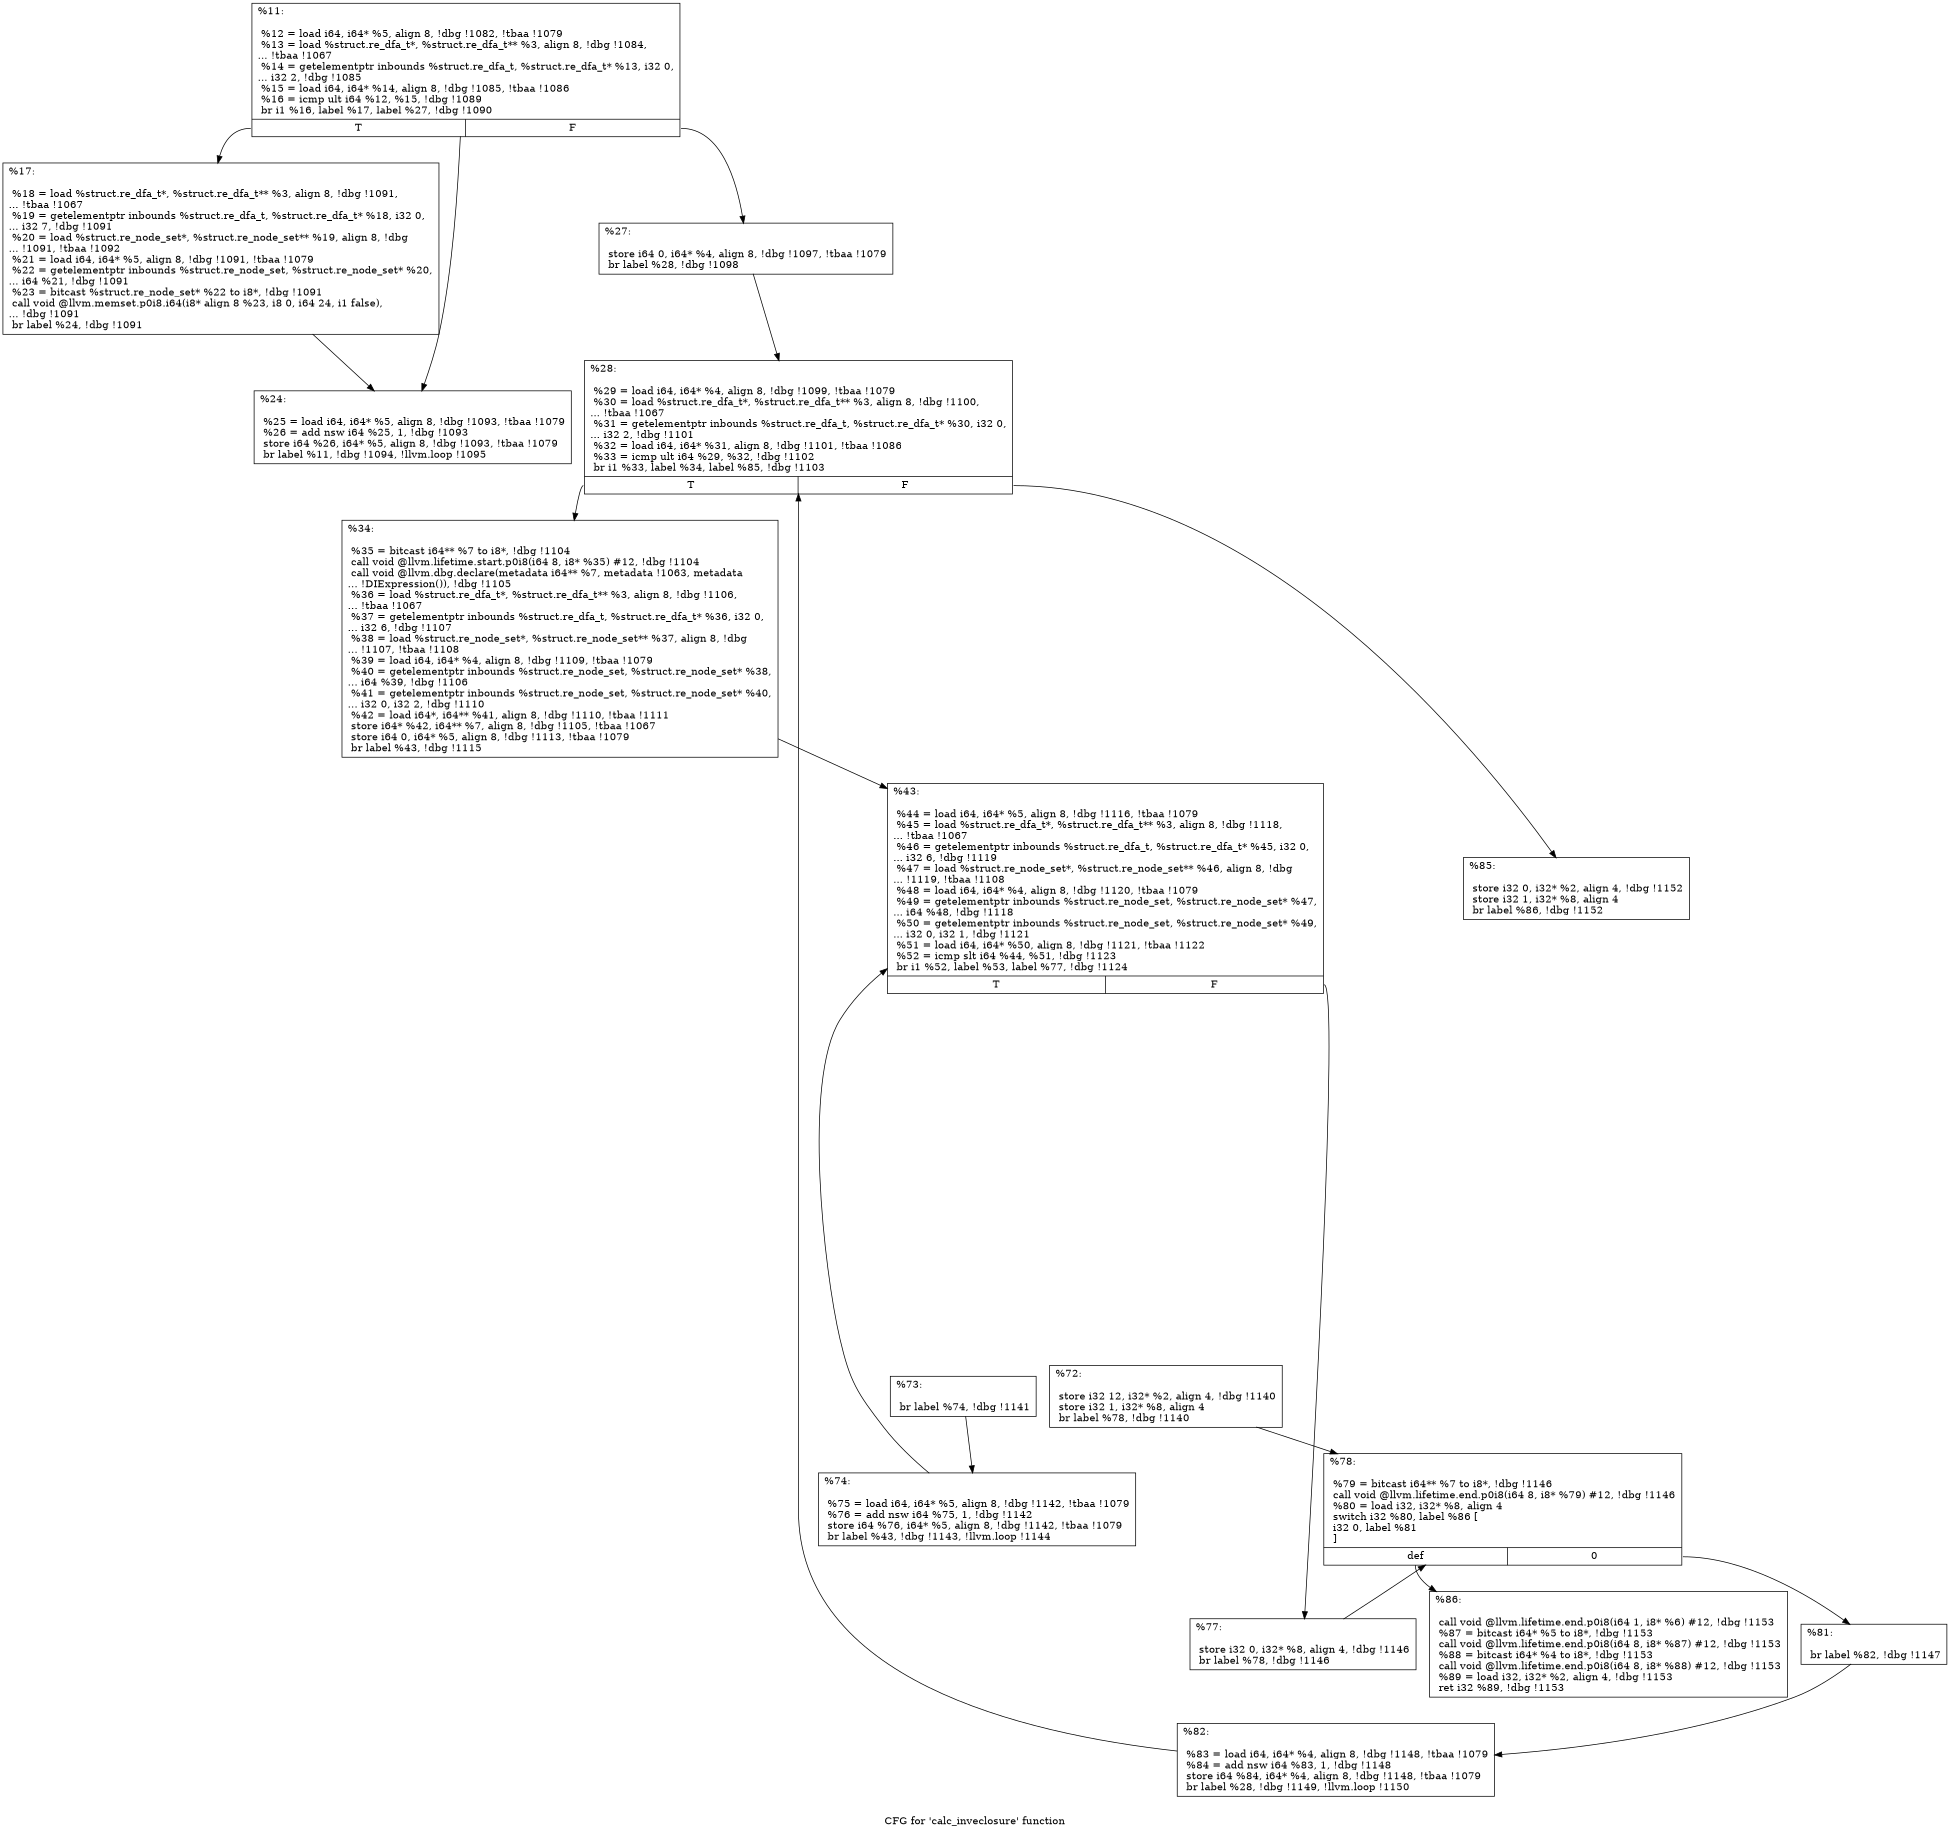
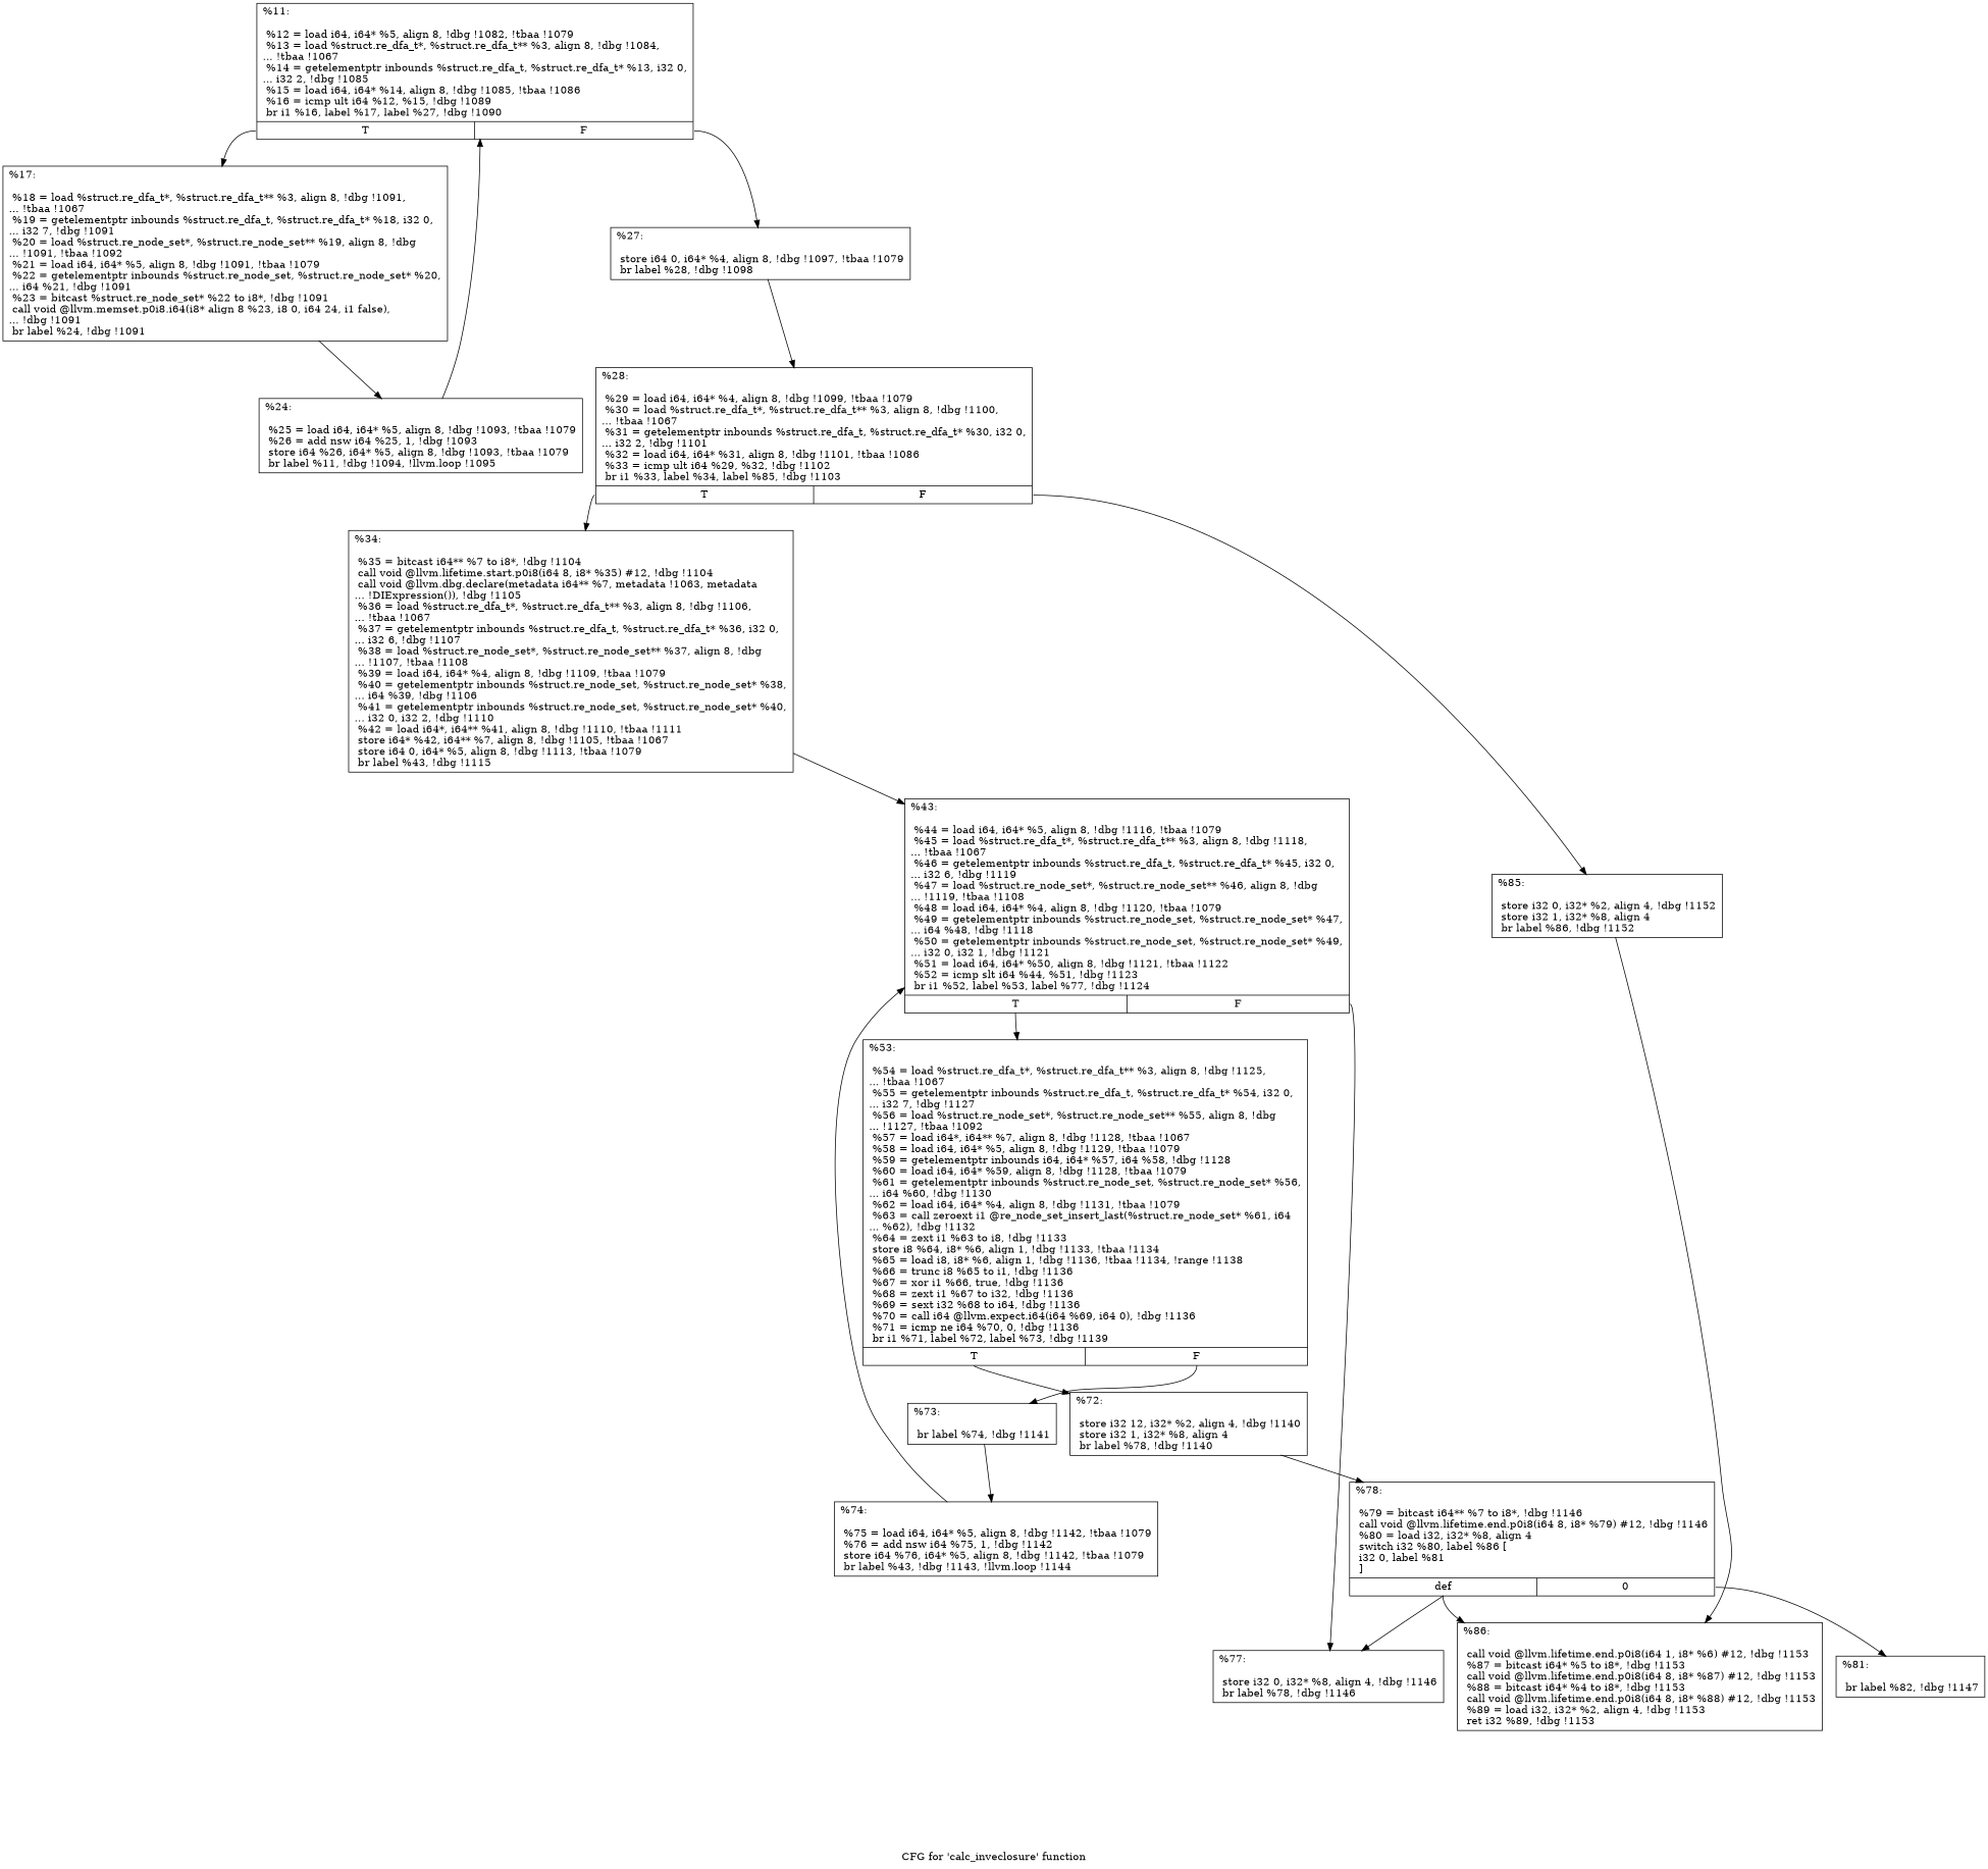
  digraph {
    label="CFG for 'calc_inveclosure' function"
    node [shape=record]
    n1 [label="{%11:\l\l  %12 = load i64, i64* %5, align 8, !dbg !1082, !tbaa !1079\l  %13 = load %struct.re_dfa_t*, %struct.re_dfa_t** %3, align 8, !dbg !1084,\l... !tbaa !1067\l  %14 = getelementptr inbounds %struct.re_dfa_t, %struct.re_dfa_t* %13, i32 0,\l... i32 2, !dbg !1085\l  %15 = load i64, i64* %14, align 8, !dbg !1085, !tbaa !1086\l  %16 = icmp ult i64 %12, %15, !dbg !1089\l  br i1 %16, label %17, label %27, !dbg !1090\l|{<s0>T|<s1>F}}"]
    n2 [label="{%17:\l\l  %18 = load %struct.re_dfa_t*, %struct.re_dfa_t** %3, align 8, !dbg !1091,\l... !tbaa !1067\l  %19 = getelementptr inbounds %struct.re_dfa_t, %struct.re_dfa_t* %18, i32 0,\l... i32 7, !dbg !1091\l  %20 = load %struct.re_node_set*, %struct.re_node_set** %19, align 8, !dbg\l... !1091, !tbaa !1092\l  %21 = load i64, i64* %5, align 8, !dbg !1091, !tbaa !1079\l  %22 = getelementptr inbounds %struct.re_node_set, %struct.re_node_set* %20,\l... i64 %21, !dbg !1091\l  %23 = bitcast %struct.re_node_set* %22 to i8*, !dbg !1091\l  call void @llvm.memset.p0i8.i64(i8* align 8 %23, i8 0, i64 24, i1 false),\l... !dbg !1091\l  br label %24, !dbg !1091\l}"]
    n3 [label="{%27:\l\l  store i64 0, i64* %4, align 8, !dbg !1097, !tbaa !1079\l  br label %28, !dbg !1098\l}"]
    n4 [label="{%24:\l\l  %25 = load i64, i64* %5, align 8, !dbg !1093, !tbaa !1079\l  %26 = add nsw i64 %25, 1, !dbg !1093\l  store i64 %26, i64* %5, align 8, !dbg !1093, !tbaa !1079\l  br label %11, !dbg !1094, !llvm.loop !1095\l}"]
    n5 [label="{%28:\l\l  %29 = load i64, i64* %4, align 8, !dbg !1099, !tbaa !1079\l  %30 = load %struct.re_dfa_t*, %struct.re_dfa_t** %3, align 8, !dbg !1100,\l... !tbaa !1067\l  %31 = getelementptr inbounds %struct.re_dfa_t, %struct.re_dfa_t* %30, i32 0,\l... i32 2, !dbg !1101\l  %32 = load i64, i64* %31, align 8, !dbg !1101, !tbaa !1086\l  %33 = icmp ult i64 %29, %32, !dbg !1102\l  br i1 %33, label %34, label %85, !dbg !1103\l|{<s0>T|<s1>F}}"]
    n6 [label="{%34:\l\l  %35 = bitcast i64** %7 to i8*, !dbg !1104\l  call void @llvm.lifetime.start.p0i8(i64 8, i8* %35) #12, !dbg !1104\l  call void @llvm.dbg.declare(metadata i64** %7, metadata !1063, metadata\l... !DIExpression()), !dbg !1105\l  %36 = load %struct.re_dfa_t*, %struct.re_dfa_t** %3, align 8, !dbg !1106,\l... !tbaa !1067\l  %37 = getelementptr inbounds %struct.re_dfa_t, %struct.re_dfa_t* %36, i32 0,\l... i32 6, !dbg !1107\l  %38 = load %struct.re_node_set*, %struct.re_node_set** %37, align 8, !dbg\l... !1107, !tbaa !1108\l  %39 = load i64, i64* %4, align 8, !dbg !1109, !tbaa !1079\l  %40 = getelementptr inbounds %struct.re_node_set, %struct.re_node_set* %38,\l... i64 %39, !dbg !1106\l  %41 = getelementptr inbounds %struct.re_node_set, %struct.re_node_set* %40,\l... i32 0, i32 2, !dbg !1110\l  %42 = load i64*, i64** %41, align 8, !dbg !1110, !tbaa !1111\l  store i64* %42, i64** %7, align 8, !dbg !1105, !tbaa !1067\l  store i64 0, i64* %5, align 8, !dbg !1113, !tbaa !1079\l  br label %43, !dbg !1115\l}"]
    n7 [label="{%85:\l\l  store i32 0, i32* %2, align 4, !dbg !1152\l  store i32 1, i32* %8, align 4\l  br label %86, !dbg !1152\l}"]
    n8 [label="{%43:\l\l  %44 = load i64, i64* %5, align 8, !dbg !1116, !tbaa !1079\l  %45 = load %struct.re_dfa_t*, %struct.re_dfa_t** %3, align 8, !dbg !1118,\l... !tbaa !1067\l  %46 = getelementptr inbounds %struct.re_dfa_t, %struct.re_dfa_t* %45, i32 0,\l... i32 6, !dbg !1119\l  %47 = load %struct.re_node_set*, %struct.re_node_set** %46, align 8, !dbg\l... !1119, !tbaa !1108\l  %48 = load i64, i64* %4, align 8, !dbg !1120, !tbaa !1079\l  %49 = getelementptr inbounds %struct.re_node_set, %struct.re_node_set* %47,\l... i64 %48, !dbg !1118\l  %50 = getelementptr inbounds %struct.re_node_set, %struct.re_node_set* %49,\l... i32 0, i32 1, !dbg !1121\l  %51 = load i64, i64* %50, align 8, !dbg !1121, !tbaa !1122\l  %52 = icmp slt i64 %44, %51, !dbg !1123\l  br i1 %52, label %53, label %77, !dbg !1124\l|{<s0>T|<s1>F}}"]
    n9 [label="{%86:\l\l  call void @llvm.lifetime.end.p0i8(i64 1, i8* %6) #12, !dbg !1153\l  %87 = bitcast i64* %5 to i8*, !dbg !1153\l  call void @llvm.lifetime.end.p0i8(i64 8, i8* %87) #12, !dbg !1153\l  %88 = bitcast i64* %4 to i8*, !dbg !1153\l  call void @llvm.lifetime.end.p0i8(i64 8, i8* %88) #12, !dbg !1153\l  %89 = load i32, i32* %2, align 4, !dbg !1153\l  ret i32 %89, !dbg !1153\l}"]
+   n10 [label="{%53:\l\l  %54 = load %struct.re_dfa_t*, %struct.re_dfa_t** %3, align 8, !dbg !1125,\l... !tbaa !1067\l  %55 = getelementptr inbounds %struct.re_dfa_t, %struct.re_dfa_t* %54, i32 0,\l... i32 7, !dbg !1127\l  %56 = load %struct.re_node_set*, %struct.re_node_set** %55, align 8, !dbg\l... !1127, !tbaa !1092\l  %57 = load i64*, i64** %7, align 8, !dbg !1128, !tbaa !1067\l  %58 = load i64, i64* %5, align 8, !dbg !1129, !tbaa !1079\l  %59 = getelementptr inbounds i64, i64* %57, i64 %58, !dbg !1128\l  %60 = load i64, i64* %59, align 8, !dbg !1128, !tbaa !1079\l  %61 = getelementptr inbounds %struct.re_node_set, %struct.re_node_set* %56,\l... i64 %60, !dbg !1130\l  %62 = load i64, i64* %4, align 8, !dbg !1131, !tbaa !1079\l  %63 = call zeroext i1 @re_node_set_insert_last(%struct.re_node_set* %61, i64\l... %62), !dbg !1132\l  %64 = zext i1 %63 to i8, !dbg !1133\l  store i8 %64, i8* %6, align 1, !dbg !1133, !tbaa !1134\l  %65 = load i8, i8* %6, align 1, !dbg !1136, !tbaa !1134, !range !1138\l  %66 = trunc i8 %65 to i1, !dbg !1136\l  %67 = xor i1 %66, true, !dbg !1136\l  %68 = zext i1 %67 to i32, !dbg !1136\l  %69 = sext i32 %68 to i64, !dbg !1136\l  %70 = call i64 @llvm.expect.i64(i64 %69, i64 0), !dbg !1136\l  %71 = icmp ne i64 %70, 0, !dbg !1136\l  br i1 %71, label %72, label %73, !dbg !1139\l|{<s0>T|<s1>F}}"]
    n11 [label="{%77:\l\l  store i32 0, i32* %8, align 4, !dbg !1146\l  br label %78, !dbg !1146\l}"]
    n12 [label="{%72:\l\l  store i32 12, i32* %2, align 4, !dbg !1140\l  store i32 1, i32* %8, align 4\l  br label %78, !dbg !1140\l}"]
    n13 [label="{%73:\l\l  br label %74, !dbg !1141\l}"]
    n14 [label="{%78:\l\l  %79 = bitcast i64** %7 to i8*, !dbg !1146\l  call void @llvm.lifetime.end.p0i8(i64 8, i8* %79) #12, !dbg !1146\l  %80 = load i32, i32* %8, align 4\l  switch i32 %80, label %86 [\l    i32 0, label %81\l  ]\l|{<s0>def|<s1>0}}"]
    n15 [label="{%74:\l\l  %75 = load i64, i64* %5, align 8, !dbg !1142, !tbaa !1079\l  %76 = add nsw i64 %75, 1, !dbg !1142\l  store i64 %76, i64* %5, align 8, !dbg !1142, !tbaa !1079\l  br label %43, !dbg !1143, !llvm.loop !1144\l}"]
    n16 [label="{%81:\l\l  br label %82, !dbg !1147\l}"]
-   n17 [label="{%82:\l\l  %83 = load i64, i64* %4, align 8, !dbg !1148, !tbaa !1079\l  %84 = add nsw i64 %83, 1, !dbg !1148\l  store i64 %84, i64* %4, align 8, !dbg !1148, !tbaa !1079\l  br label %28, !dbg !1149, !llvm.loop !1150\l}"]
    n1 -> n2 [tailport=s0]
    n1 -> n3 [tailport=s1]
    n2 -> n4
    n3 -> n5
-   n1 -> n4
+   n4 -> n1
    n5 -> n6 [tailport=s0]
    n5 -> n7 [tailport=s1]
    n6 -> n8
+   n7 -> n9
+   n8 -> n10 [tailport=s0]
    n8 -> n11 [tailport=s1]
-   n11 -> n14
+   n10 -> n12 [tailport=s0]
+   n10 -> n13 [tailport=s1]
+   n14 -> n11
    n12 -> n14
    n13 -> n15
    n14 -> n9 [tailport=s0]
    n14 -> n16 [tailport=s1]
    n15 -> n8
-   n16 -> n17
-   n17 -> n5
  }
